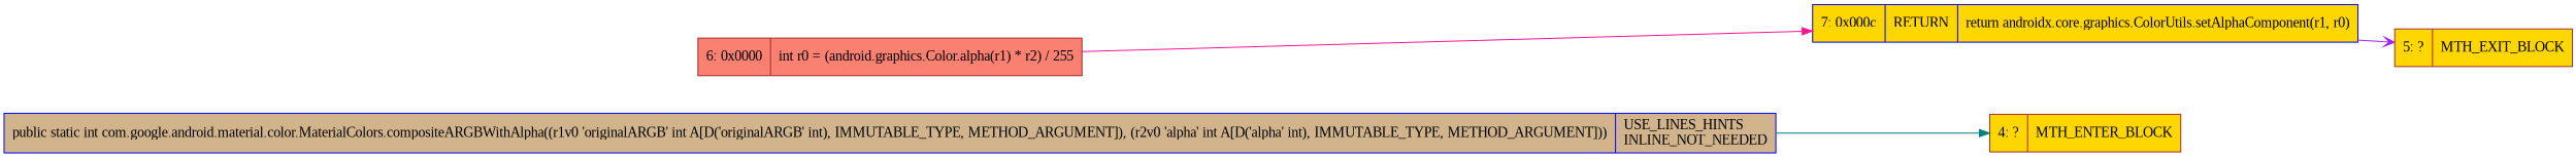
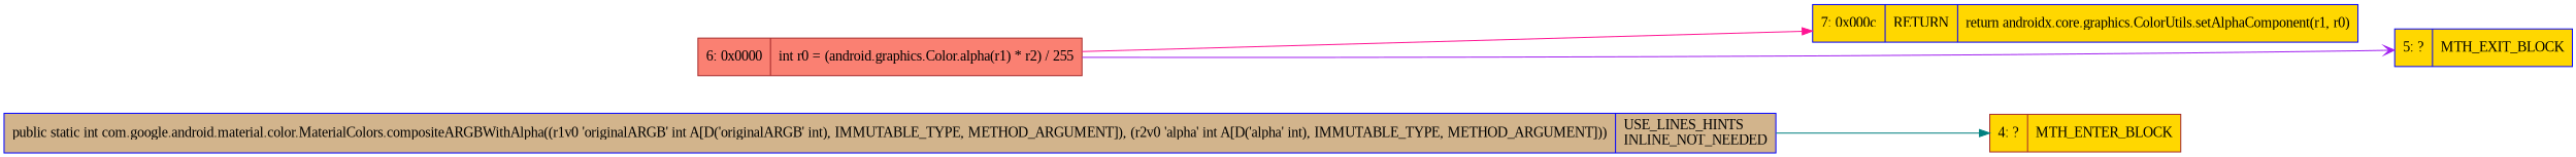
  digraph {
    fontname="Liberation Serif"
    rankdir=LR
    node [color=blue fillcolor=gold fontname="Liberation Serif" shape=record style=filled]
    edge [arrowhead=normal fontname="Liberation Serif"]
    n1 [color=brown label="{4\:\ ?|MTH_ENTER_BLOCK\l}"]
    n2 [color=brown fillcolor=salmon label="{6\:\ 0x0000|int r0 = (android.graphics.Color.alpha(r1) * r2) \/ 255\l}"]
    n3 [label="{7\:\ 0x000c|RETURN\l|return androidx.core.graphics.ColorUtils.setAlphaComponent(r1, r0)\l}"]
-   n4 [color=brown label="{5\:\ ?|MTH_EXIT_BLOCK\l}"]
+   n4 [label="{5\:\ ?|MTH_EXIT_BLOCK\l}"]
    n5 [fillcolor=tan label="{public static int com.google.android.material.color.MaterialColors.compositeARGBWithAlpha((r1v0 'originalARGB' int A[D('originalARGB' int), IMMUTABLE_TYPE, METHOD_ARGUMENT]), (r2v0 'alpha' int A[D('alpha' int), IMMUTABLE_TYPE, METHOD_ARGUMENT]))  | USE_LINES_HINTS\lINLINE_NOT_NEEDED\l}"]
    n2 -> n3 [color=deeppink]
-   n3 -> n4 [arrowhead=vee color=purple]
+   n2 -> n4 [arrowhead=vee color=purple]
    n5 -> n1 [color=teal]
  }
